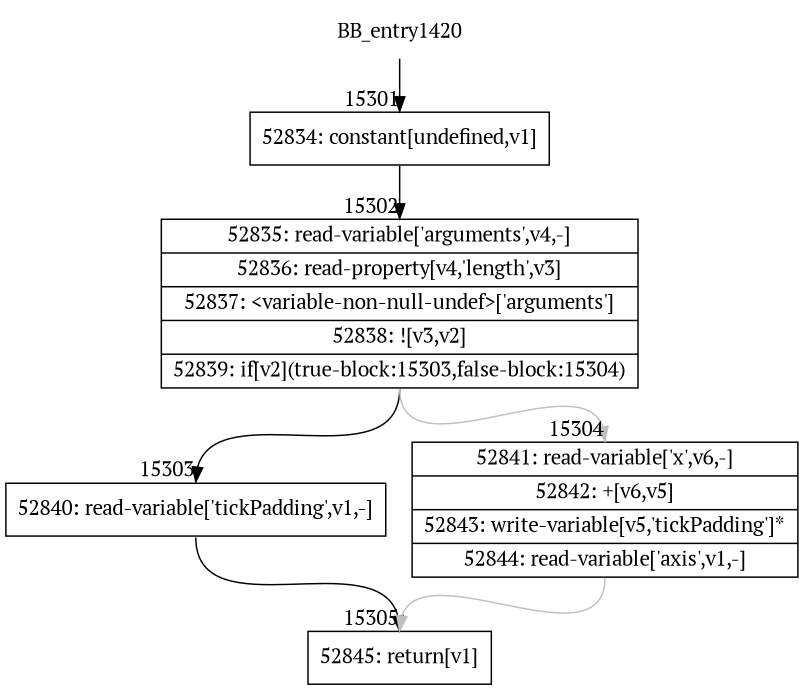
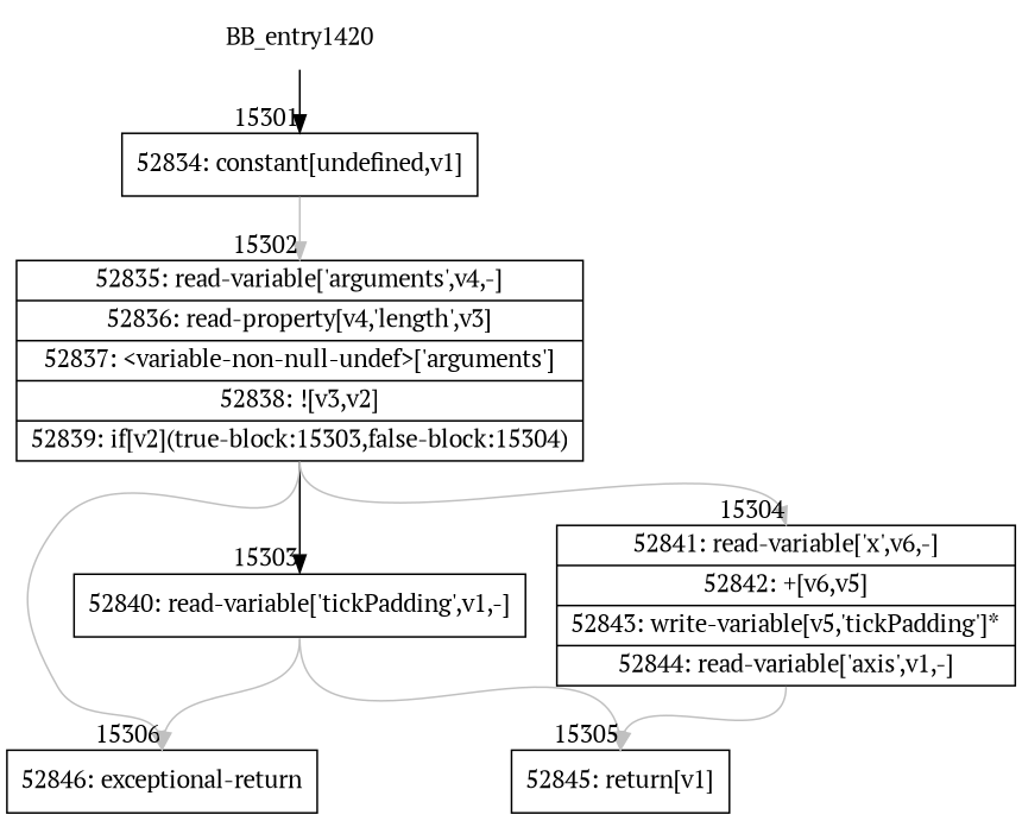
  digraph {
    fontname="PT Serif"
    rankdir=TD
    node [fontname="PT Serif" shape=record]
    edge [fontname="PT Serif" headport=n tailport=s]
    n1 [label=BB_entry1420 shape=none]
    n2 [label="{52834: constant[undefined,v1]}"]
    n3 [label="{52835: read-variable['arguments',v4,-]|52836: read-property[v4,'length',v3]|52837: \<variable-non-null-undef\>['arguments']|52838: ![v3,v2]|52839: if[v2](true-block:15303,false-block:15304)}"]
    n4 [label="{52840: read-variable['tickPadding',v1,-]}"]
    n5 [label="{52841: read-variable['x',v6,-]|52842: +[v6,v5]|52843: write-variable[v5,'tickPadding']*|52844: read-variable['axis',v1,-]}"]
+   n6 [label="{52846: exceptional-return}"]
    n7 [label="{52845: return[v1]}"]
    n1 -> n2 [headlabel="    15301"]
-   n2 -> n3 [headlabel="      15302"]
+   n2 -> n3 [headlabel="      15302" color=gray]
    n3 -> n4 [headlabel="      15303"]
    n3 -> n5 [color=gray headlabel="      15304"]
-   n4 -> n7 [headlabel="      15305"]
+   n3 -> n6 [color=gray headlabel="      15306"]
+   n4 -> n6 [color=gray]
+   n4 -> n7 [headlabel="      15305" color=gray]
    n5 -> n7 [color=gray]
  }
